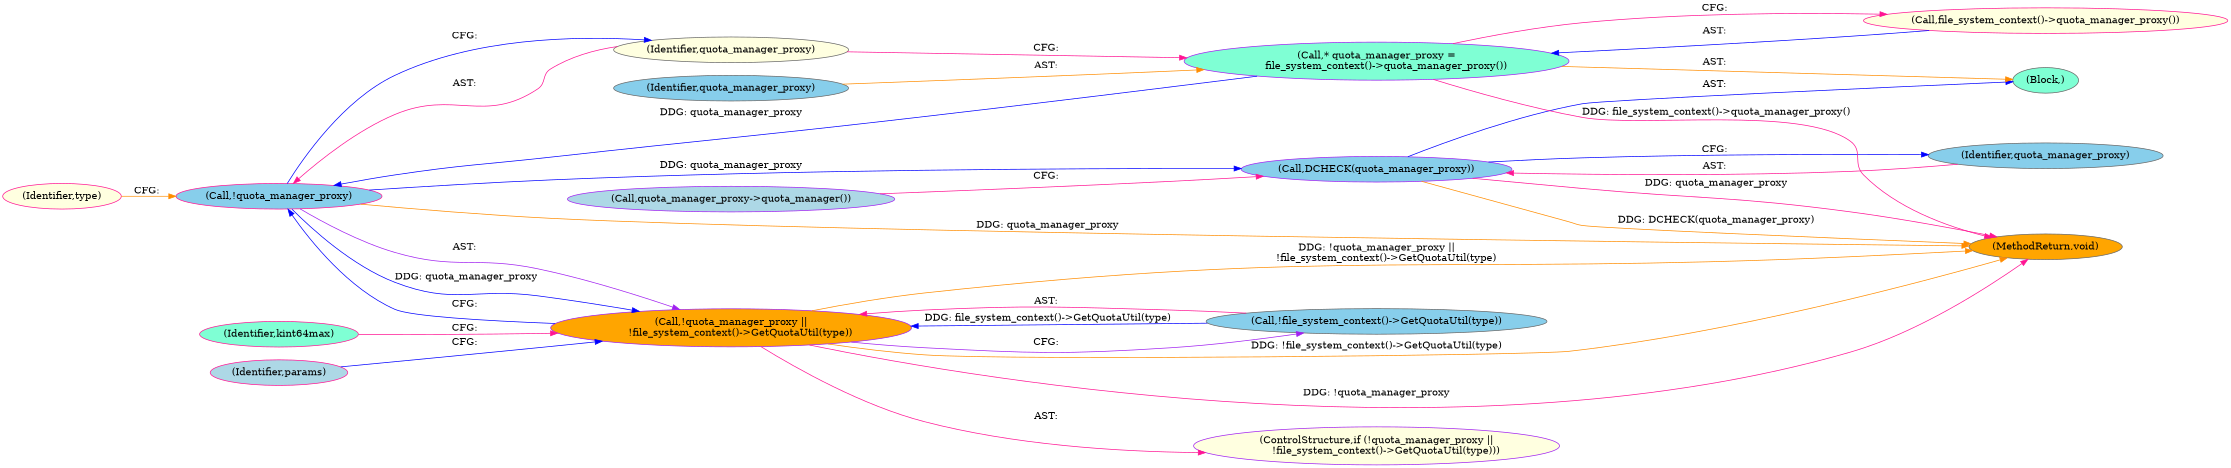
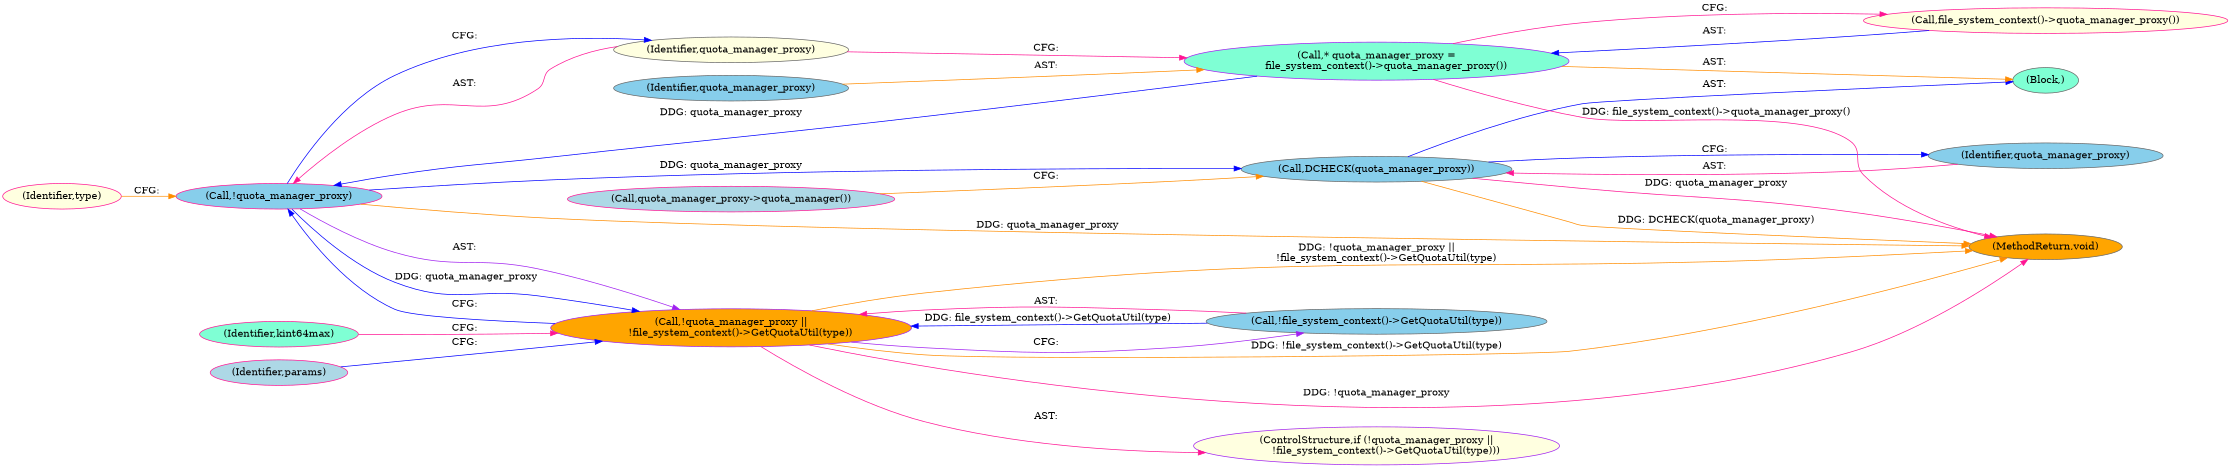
  digraph {
    rankdir=LR
    node [color=deeppink fillcolor=skyblue style=filled]
    edge [color=blue]
    n1 [label="(Call,!quota_manager_proxy)"]
    n2 [color=purple fillcolor=orange label="(Call,!quota_manager_proxy ||\n      !file_system_context()->GetQuotaUtil(type))"]
-   n3 [color=purple label="(Call,DCHECK(quota_manager_proxy))"]
+   n3 [color=gray40 label="(Call,DCHECK(quota_manager_proxy))"]
    n4 [color=gray40 fillcolor=lightyellow label="(Identifier,quota_manager_proxy)"]
    n5 [color=gray40 fillcolor=orange label="(MethodReturn,void)"]
    n6 [color=purple fillcolor=lightyellow label="(ControlStructure,if (!quota_manager_proxy ||\n      !file_system_context()->GetQuotaUtil(type)))"]
    n7 [color=gray40 label="(Call,!file_system_context()->GetQuotaUtil(type))"]
    n8 [color=gray40 fillcolor=aquamarine label="(Block,)"]
    n9 [color=gray40 label="(Identifier,quota_manager_proxy)"]
    n10 [color=purple fillcolor=aquamarine label="(Call,* quota_manager_proxy =\n      file_system_context()->quota_manager_proxy())"]
    n11 [fillcolor=lightyellow label="(Call,file_system_context()->quota_manager_proxy())"]
    n12 [color=gray40 label="(Identifier,quota_manager_proxy)"]
    n13 [fillcolor=lightblue label="(Identifier,params)"]
    n14 [fillcolor=lightyellow label="(Identifier,type)"]
    n15 [fillcolor=aquamarine label="(Identifier,kint64max)"]
-   n16 [color=purple fillcolor=lightblue label="(Call,quota_manager_proxy->quota_manager())"]
+   n16 [fillcolor=lightblue label="(Call,quota_manager_proxy->quota_manager())"]
    n1 -> n2 [color=purple label="AST: "]
    n1 -> n2 [label="DDG: quota_manager_proxy"]
    n1 -> n3 [label="DDG: quota_manager_proxy"]
    n1 -> n4 [label="CFG: "]
    n1 -> n5 [color=darkorange label="DDG: quota_manager_proxy"]
    n2 -> n1 [label="CFG: "]
    n2 -> n5 [color=darkorange label="DDG: !file_system_context()->GetQuotaUtil(type)"]
    n2 -> n5 [color=deeppink label="DDG: !quota_manager_proxy"]
    n2 -> n5 [color=darkorange label="DDG: !quota_manager_proxy ||\n      !file_system_context()->GetQuotaUtil(type)"]
    n2 -> n6 [color=deeppink label="AST: "]
    n2 -> n7 [color=purple label="CFG: "]
    n3 -> n5 [color=deeppink label="DDG: quota_manager_proxy"]
    n3 -> n5 [color=darkorange label="DDG: DCHECK(quota_manager_proxy)"]
    n3 -> n8 [label="AST: "]
    n3 -> n9 [label="CFG: "]
    n4 -> n1 [color=deeppink label="AST: "]
    n4 -> n10 [color=deeppink label="CFG: "]
    n7 -> n2 [color=deeppink label="AST: "]
    n7 -> n2 [label="DDG: file_system_context()->GetQuotaUtil(type)"]
    n9 -> n3 [color=deeppink label="AST: "]
    n10 -> n1 [label="DDG: quota_manager_proxy"]
    n10 -> n5 [color=deeppink label="DDG: file_system_context()->quota_manager_proxy()"]
    n10 -> n8 [color=darkorange label="AST: "]
    n10 -> n11 [color=deeppink label="CFG: "]
    n11 -> n10 [label="AST: "]
    n12 -> n10 [color=darkorange label="AST: "]
    n13 -> n2 [label="CFG: "]
    n14 -> n1 [color=darkorange label="CFG: "]
    n15 -> n2 [color=deeppink label="CFG: "]
-   n16 -> n3 [color=deeppink label="CFG: "]
+   n16 -> n3 [color=darkorange label="CFG: "]
  }
